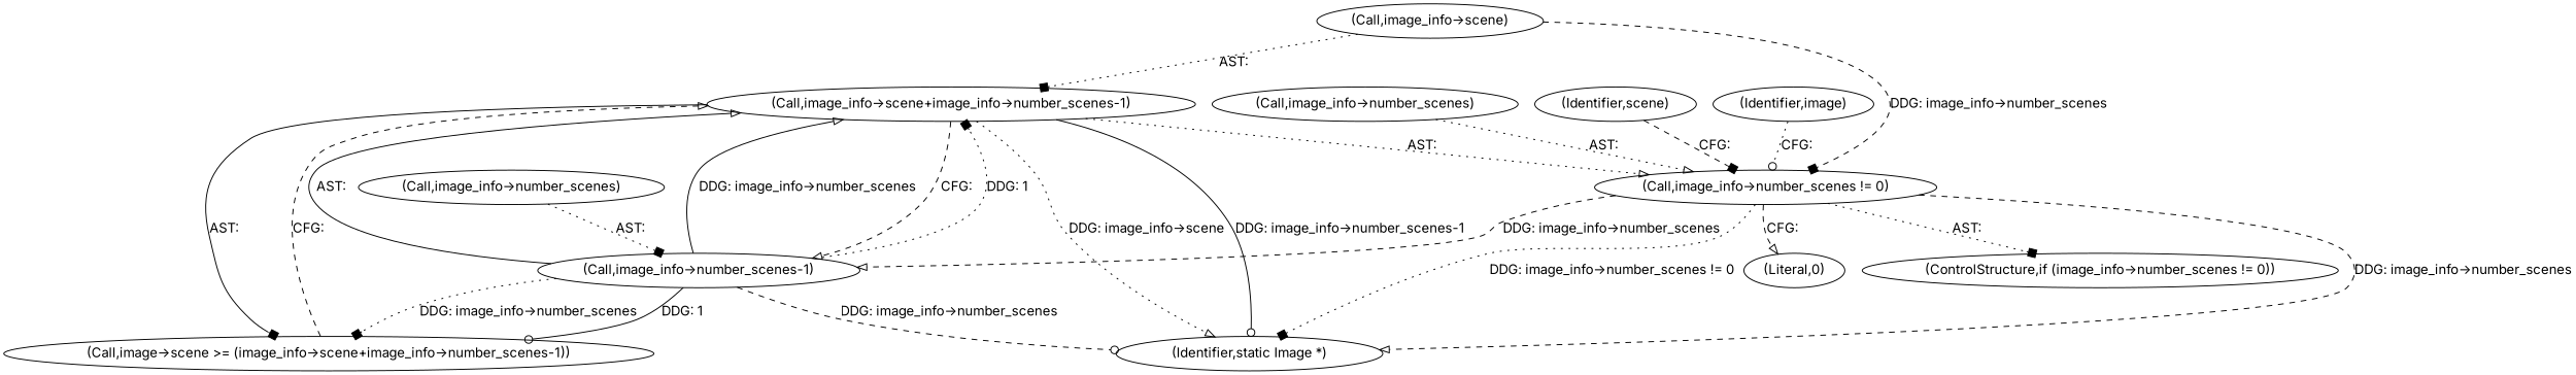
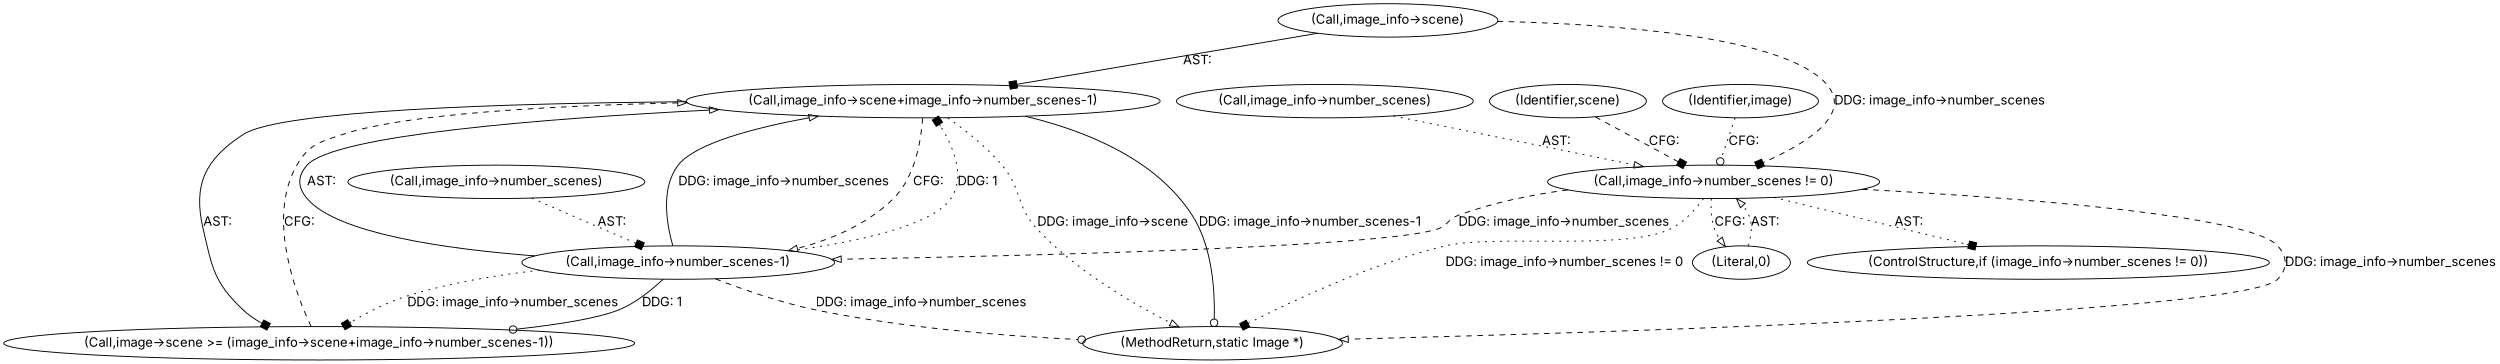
  digraph {
    fontname=Inter
    node [fontname=Inter]
    edge [arrowhead=onormal fontname=Inter style=dotted]
    n1 [label="(Call,image_info->scene+image_info->number_scenes-1)"]
    n2 [label="(Call,image_info->number_scenes-1)"]
-   n3 [label="(Identifier,static Image *)"]
+   n3 [label="(MethodReturn,static Image *)"]
    n4 [label="(Call,image->scene >= (image_info->scene+image_info->number_scenes-1))"]
    n5 [label="(Call,image_info->number_scenes != 0)"]
    n6 [label="(Literal,0)"]
    n7 [label="(ControlStructure,if (image_info->number_scenes != 0))"]
    n8 [label="(Identifier,scene)"]
    n9 [label="(Identifier,image)"]
    n10 [label="(Call,image_info->scene)"]
    n11 [label="(Call,image_info->number_scenes)"]
    n12 [label="(Call,image_info->number_scenes)"]
    n1 -> n2 [label="CFG: " style=dashed]
    n1 -> n3 [arrowhead=odot label="DDG: image_info->number_scenes-1" style=solid]
    n1 -> n3 [label="DDG: image_info->scene"]
    n1 -> n4 [arrowhead=box label="AST: " style=solid]
    n2 -> n1 [label="AST: " style=solid]
    n2 -> n1 [label="DDG: image_info->number_scenes" style=solid]
    n2 -> n1 [arrowhead=box label="DDG: 1"]
    n2 -> n3 [arrowhead=odot label="DDG: image_info->number_scenes" style=dashed]
    n2 -> n4 [arrowhead=box label="DDG: image_info->number_scenes"]
    n2 -> n4 [arrowhead=odot label="DDG: 1" style=solid]
    n4 -> n1 [label="CFG: " style=dashed]
    n5 -> n2 [label="DDG: image_info->number_scenes" style=dashed]
    n5 -> n3 [arrowhead=box label="DDG: image_info->number_scenes != 0"]
    n5 -> n3 [label="DDG: image_info->number_scenes" style=dashed]
-   n5 -> n6 [label="CFG: " style=dashed]
+   n5 -> n6 [label="CFG: "]
    n5 -> n7 [arrowhead=box label="AST: "]
-   n1 -> n5 [label="AST: "]
+   n6 -> n5 [label="AST: "]
    n8 -> n5 [arrowhead=box label="CFG: " style=dashed]
    n9 -> n5 [arrowhead=odot label="CFG: "]
-   n10 -> n1 [arrowhead=box label="AST: "]
+   n10 -> n1 [arrowhead=box label="AST: " style=solid]
    n10 -> n5 [arrowhead=box label="DDG: image_info->number_scenes" style=dashed]
    n11 -> n5 [label="AST: "]
    n12 -> n2 [arrowhead=box label="AST: "]
  }
